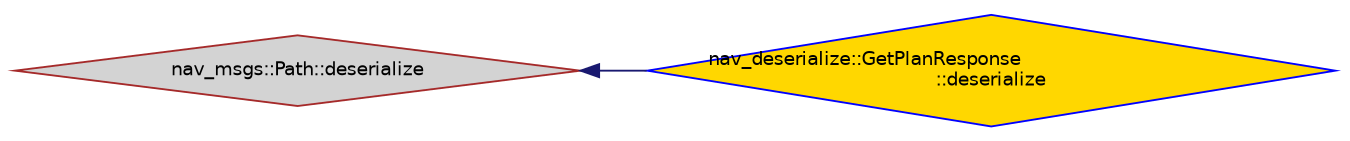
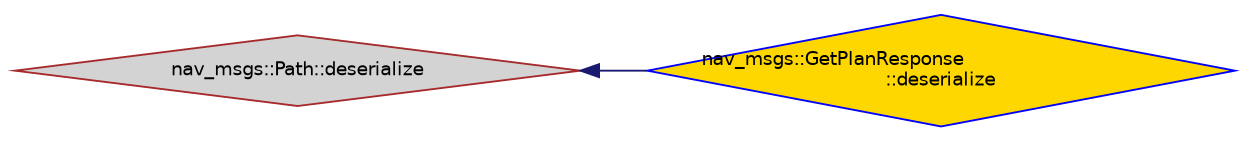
  digraph {
    rankdir=LR
    node [fontname=Helvetica fontsize=10 shape=diamond style=filled]
    n1 [color=brown fillcolor=lightgrey fontcolor=black height=0.2 label="nav_msgs::Path::deserialize" width=0.4]
-   n2 [color=blue fillcolor=gold height=0.2 label="nav_deserialize::GetPlanResponse\l::deserialize" width=0.4]
+   n2 [color=blue fillcolor=gold height=0.2 label="nav_msgs::GetPlanResponse\l::deserialize" width=0.4]
    n1 -> n2 [color=midnightblue dir=back fontname=Helvetica fontsize=10 labelfontname=Helvetica labelfontsize=10 style=solid]
  }
